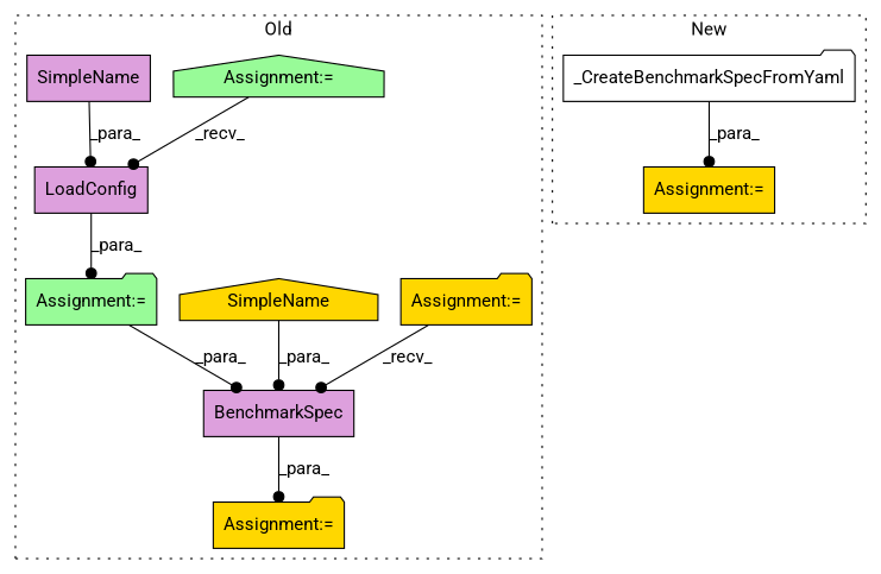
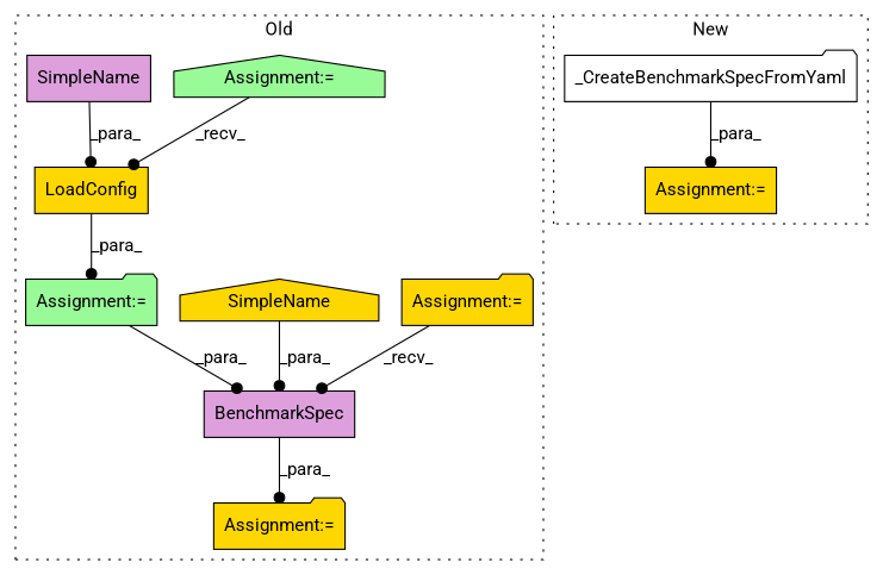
  digraph {
    fontname=Roboto
    node [a=7 fillcolor=gold fontname=Roboto l=1 shape=box style=filled]
    edge [arrowhead=dot fontname=Roboto]
-   n1 [a=32 fillcolor=plum l="11,1" label=LoadConfig s="3609,3650"]
+   n1 [a=32 l="11,1" label=LoadConfig s="3609,3650"]
    n2 [a=32 fillcolor=plum l="14,1" label=BenchmarkSpec s="3677,3706"]
    n3 [fillcolor=palegreen label="Assignment:=" s=3600 shape=folder]
    n4 [label="Assignment:=" s=3661 shape=folder]
    n5 [l=14 label="Assignment:=" s=3474 shape=folder]
    n6 [fillcolor=palegreen l=7 label="Assignment:=" s=3428 shape=house]
    n7 [a=42 l=4 label=SimpleName s=3698 shape=house]
    n8 [a=42 fillcolor=plum l=4 label=SimpleName s=3646]
    n9 [a=32 fillcolor=white l="29,1" label=_CreateBenchmarkSpecFromYaml s="4391,4436" shape=folder]
    n10 [label="Assignment:=" s=4385]
    subgraph cluster_1 {
      label=Old
      style=dotted
      n1
      n2
      n3
      n4
      n5
      n6
      n7
      n8
    }
    subgraph cluster_2 {
      label=New
      style=dotted
      n9
      n10
    }
    n1 -> n3 [label=_para_]
    n2 -> n4 [label=_para_]
    n3 -> n2 [label=_para_]
    n5 -> n2 [label=_recv_]
    n6 -> n1 [label=_recv_]
    n7 -> n2 [label=_para_]
    n8 -> n1 [label=_para_]
    n9 -> n10 [label=_para_]
  }
